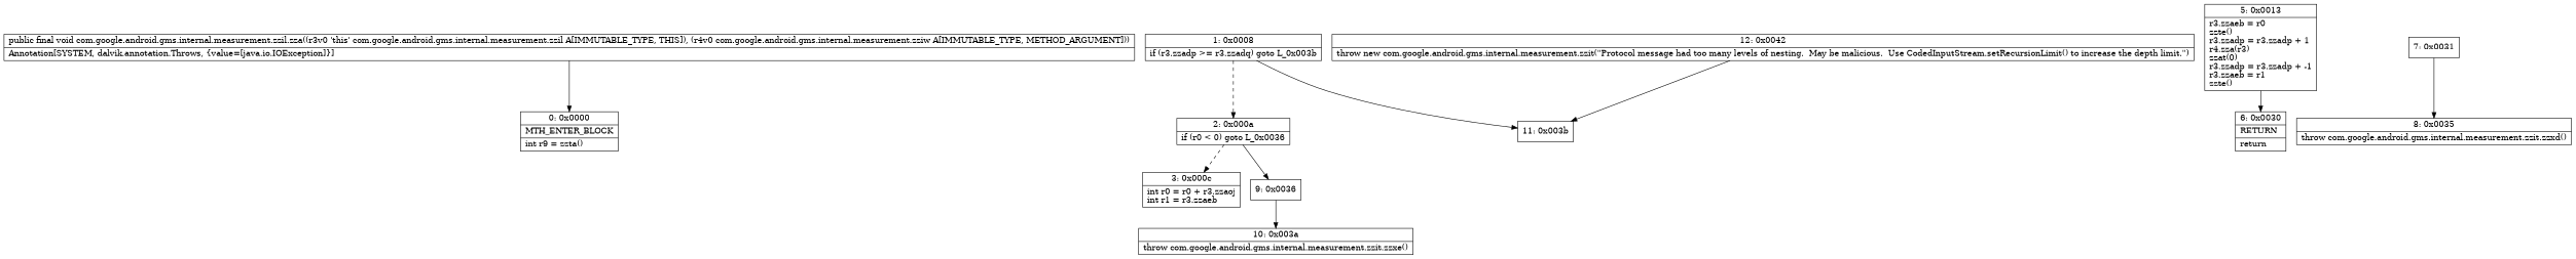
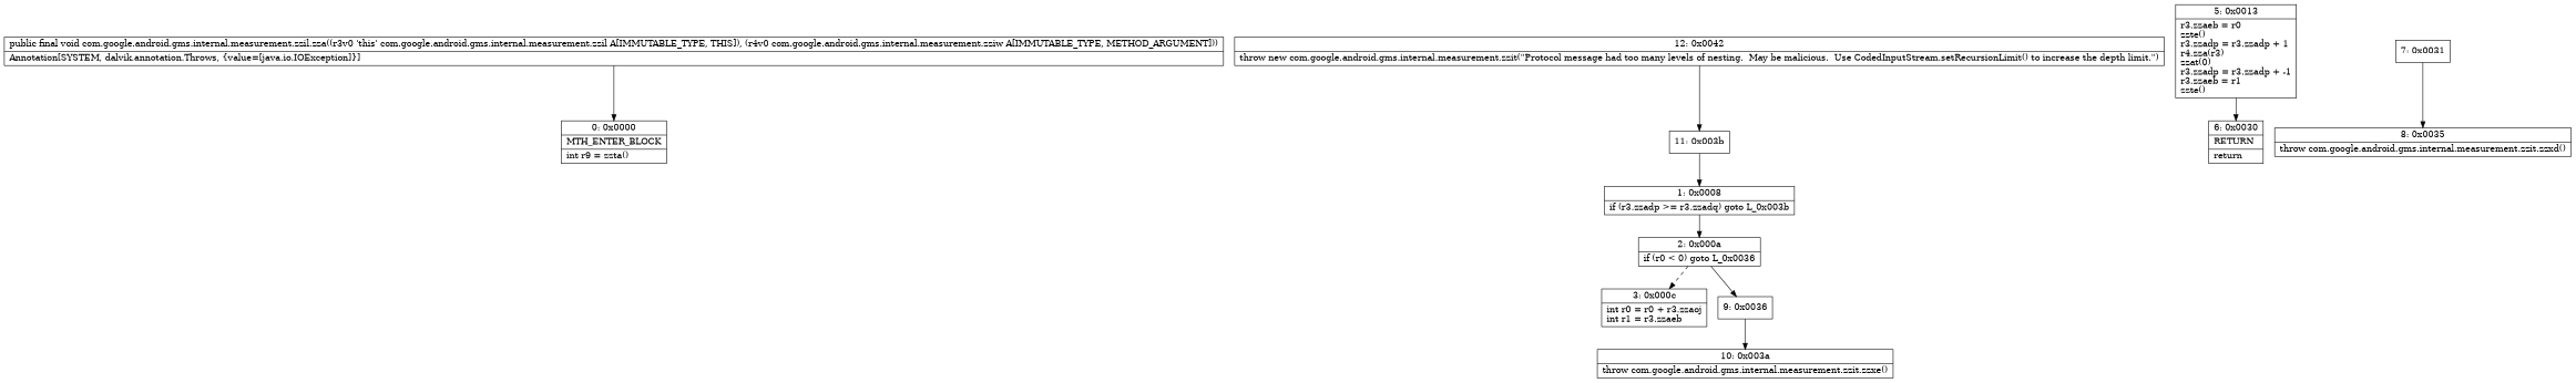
  digraph {
    node [shape=record]
    n1 [label="{0\:\ 0x0000|MTH_ENTER_BLOCK\l|int r9 = zzta()\l}"]
    n2 [label="{1\:\ 0x0008|if (r3.zzadp \>= r3.zzadq) goto L_0x003b\l}"]
    n3 [label="{2\:\ 0x000a|if (r0 \< 0) goto L_0x0036\l}"]
    n4 [label="{11\:\ 0x003b}"]
    n5 [label="{3\:\ 0x000c|int r0 = r0 + r3.zzaoj\lint r1 = r3.zzaeb\l}"]
    n6 [label="{9\:\ 0x0036}"]
    n7 [label="{10\:\ 0x003a|throw com.google.android.gms.internal.measurement.zzit.zzxe()\l}"]
    n8 [label="{5\:\ 0x0013|r3.zzaeb = r0\lzzte()\lr3.zzadp = r3.zzadp + 1\lr4.zza(r3)\lzzat(0)\lr3.zzadp = r3.zzadp + \-1\lr3.zzaeb = r1\lzzte()\l}"]
    n9 [label="{6\:\ 0x0030|RETURN\l|return\l}"]
    n10 [label="{7\:\ 0x0031}"]
    n11 [label="{8\:\ 0x0035|throw com.google.android.gms.internal.measurement.zzit.zzxd()\l}"]
    n12 [label="{12\:\ 0x0042|throw new com.google.android.gms.internal.measurement.zzit(\"Protocol message had too many levels of nesting.  May be malicious.  Use CodedInputStream.setRecursionLimit() to increase the depth limit.\")\l}"]
    n13 [label="{public final void com.google.android.gms.internal.measurement.zzil.zza((r3v0 'this' com.google.android.gms.internal.measurement.zzil A[IMMUTABLE_TYPE, THIS]), (r4v0 com.google.android.gms.internal.measurement.zziw A[IMMUTABLE_TYPE, METHOD_ARGUMENT]))  | Annotation[SYSTEM, dalvik.annotation.Throws, \{value=[java.io.IOException]\}]\l}"]
-   n2 -> n3 [style=dashed]
-   n2 -> n4
+   n2 -> n3 [style=solid]
+   n4 -> n2
    n3 -> n5 [style=dashed]
    n3 -> n6
    n6 -> n7
    n8 -> n9
    n10 -> n11
    n12 -> n4
    n13 -> n1
  }
